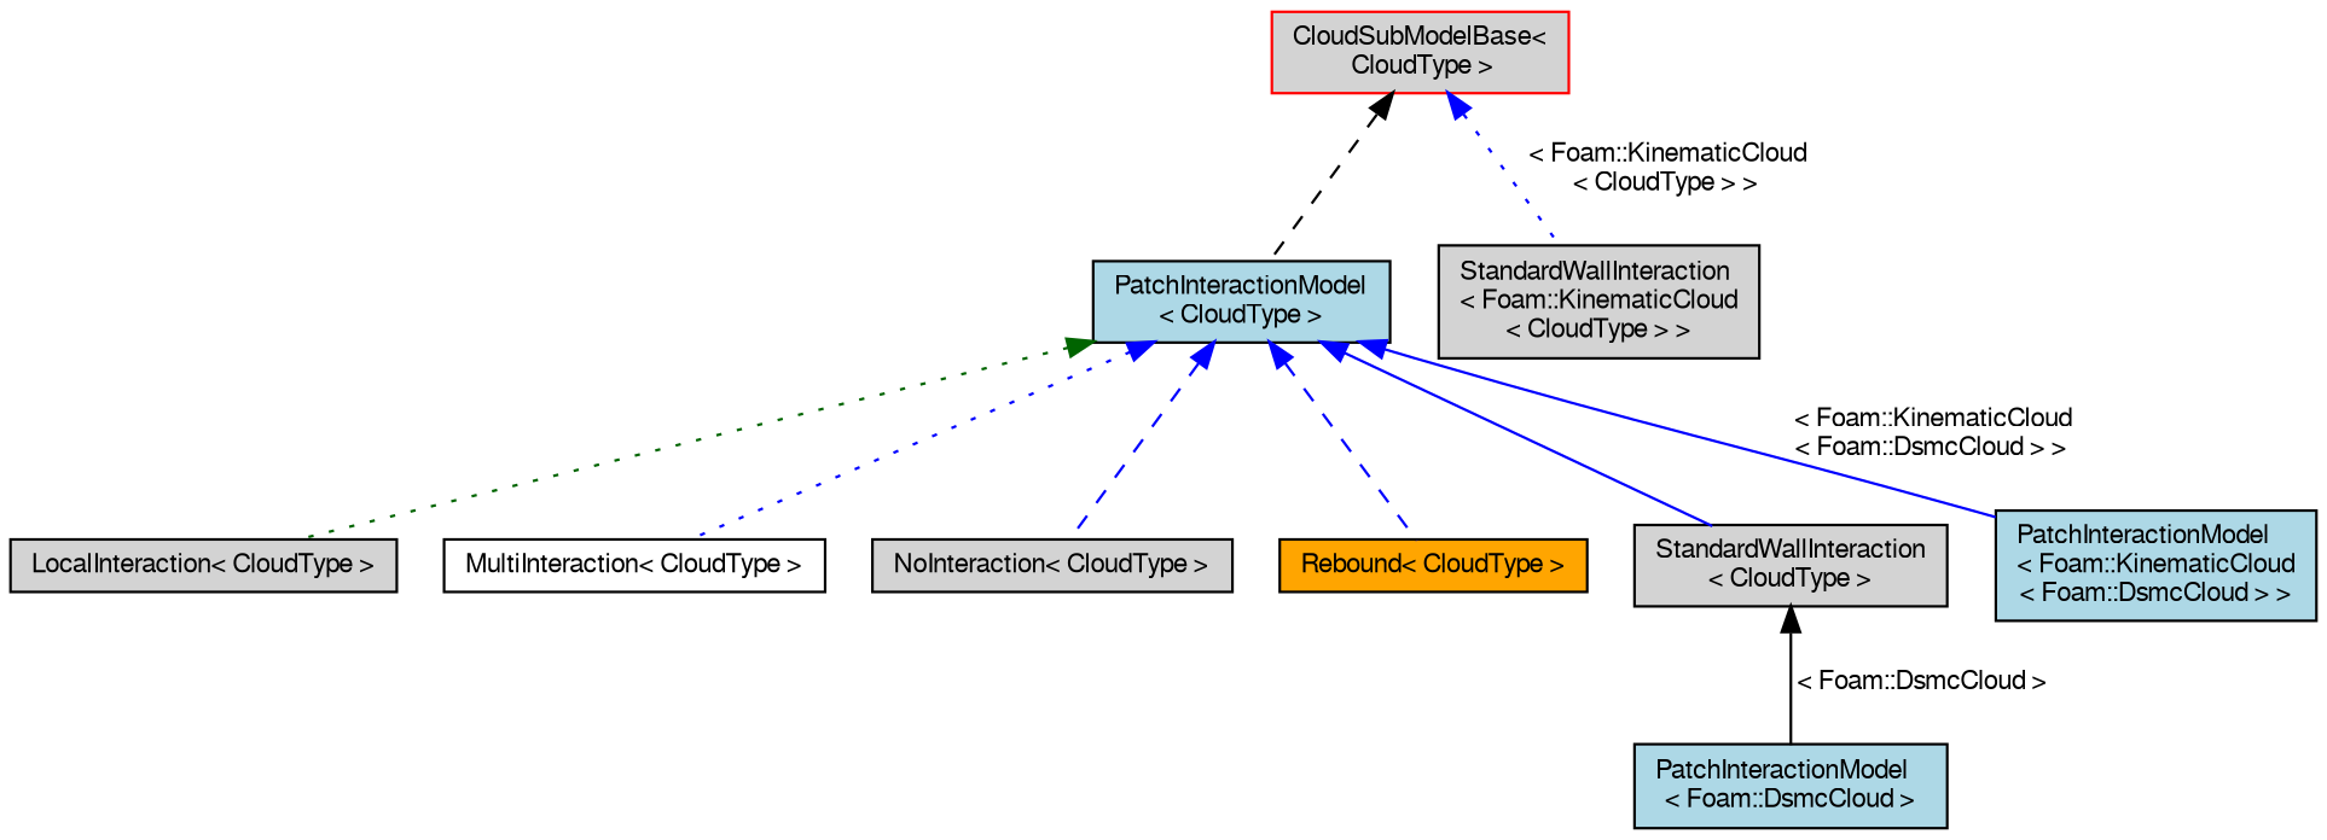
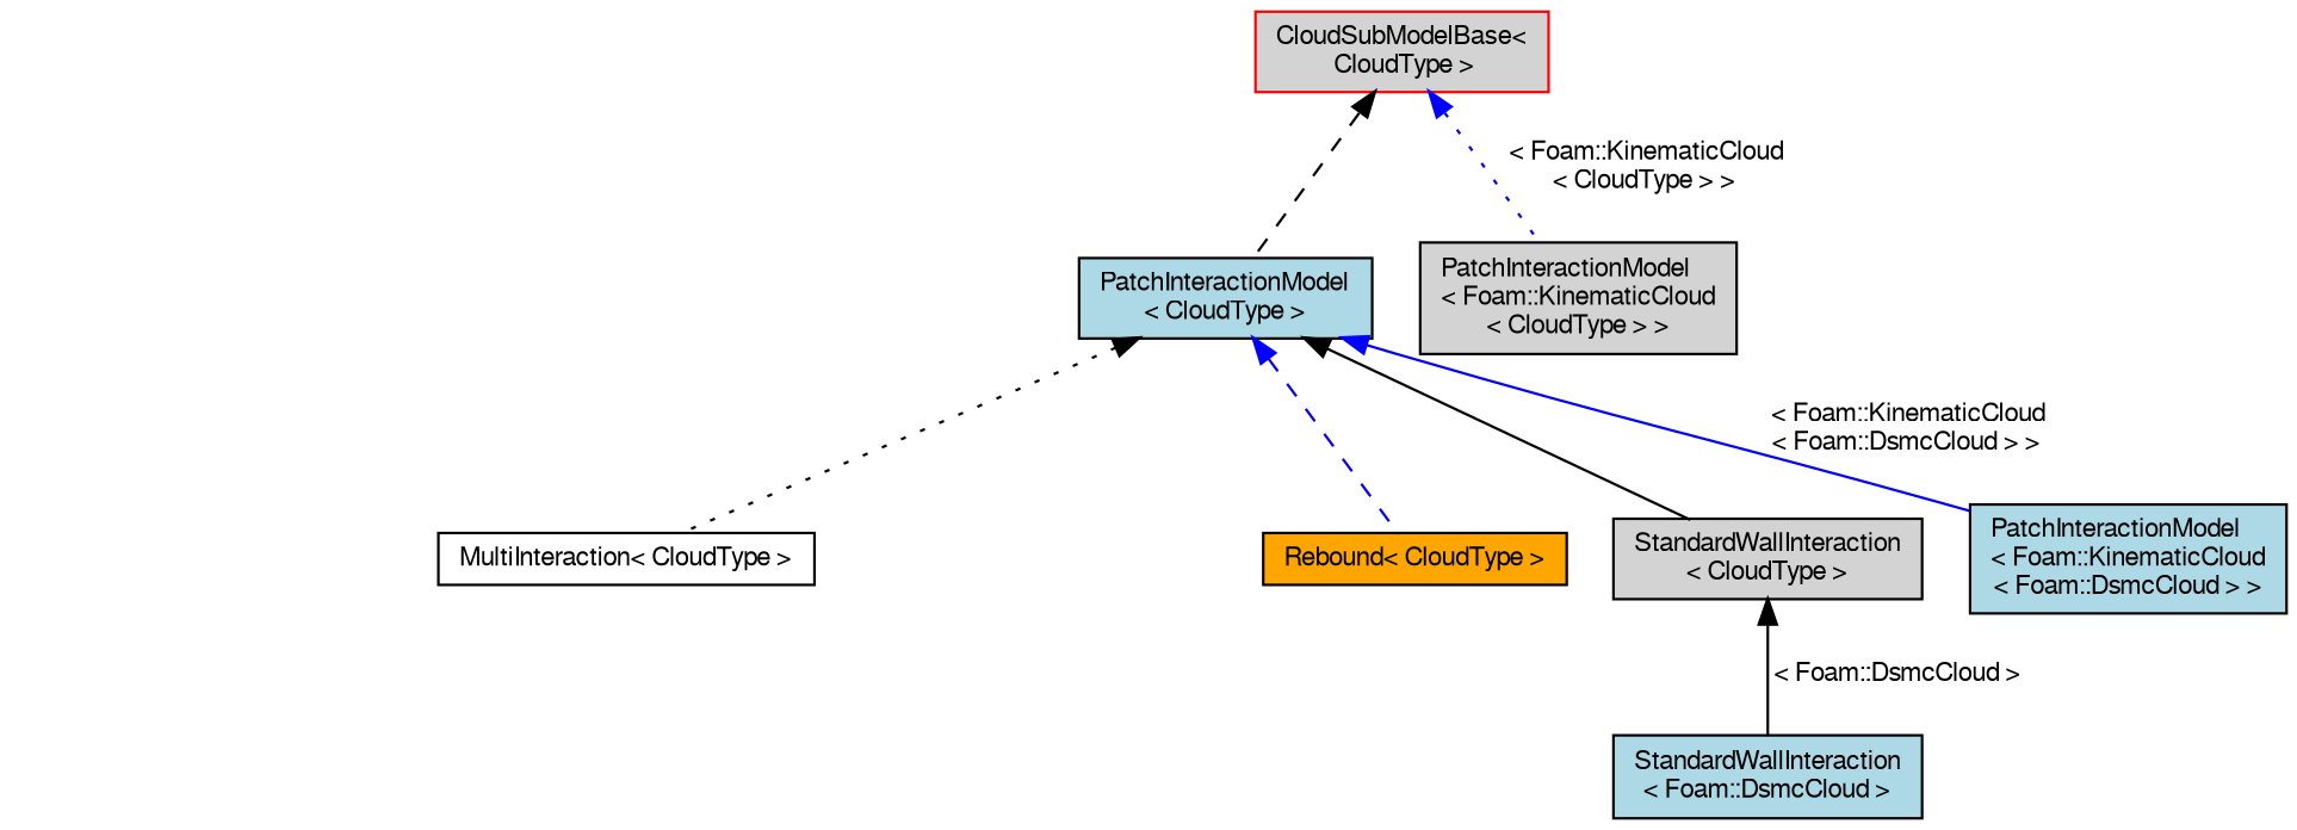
  digraph {
    rankdir=TB
    node [color=black fillcolor=lightgrey fontname=FreeSans fontsize=10 shape=record style=filled]
    edge [color=blue dir=back fontname=FreeSans fontsize=10 labelfontname=FreeSans labelfontsize=10 style=dotted]
    n1 [fillcolor=lightblue fontcolor=black height=0.2 label="PatchInteractionModel\l\< CloudType \>" width=0.4]
-   n2 [height=0.2 label="LocalInteraction\< CloudType \>" width=0.4]
    n3 [fillcolor=white height=0.2 label="MultiInteraction\< CloudType \>" width=0.4]
-   n4 [height=0.2 label="NoInteraction\< CloudType \>" width=0.4]
    n5 [fillcolor=orange height=0.2 label="Rebound\< CloudType \>" width=0.4]
    n6 [height=0.2 label="StandardWallInteraction\l\< CloudType \>" width=0.4]
    n7 [fillcolor=lightblue height=0.2 label="PatchInteractionModel\l\< Foam::KinematicCloud\l\< Foam::DsmcCloud \> \>" width=0.4]
-   n8 [fillcolor=lightblue height=0.2 label="PatchInteractionModel\l\< Foam::DsmcCloud \>" width=0.4]
-   n9 [height=0.2 label="StandardWallInteraction\l\< Foam::KinematicCloud\l\< CloudType \> \>" width=0.4]
+   n8 [fillcolor=lightblue height=0.2 label="StandardWallInteraction\l\< Foam::DsmcCloud \>" width=0.4]
+   n9 [height=0.2 label="PatchInteractionModel\l\< Foam::KinematicCloud\l\< CloudType \> \>" width=0.4]
    n10 [color=red height=0.2 label="CloudSubModelBase\<\l CloudType \>" width=0.4]
-   n1 -> n2 [color=darkgreen]
-   n1 -> n3
-   n1 -> n4 [style=dashed]
+   n1 -> n3 [color=black]
    n1 -> n5 [style=dashed]
-   n1 -> n6 [style=solid]
+   n1 -> n6 [color=black style=solid]
    n1 -> n7 [label=" \< Foam::KinematicCloud\l\< Foam::DsmcCloud \> \>" style=solid]
    n6 -> n8 [color=black label=" \< Foam::DsmcCloud \>" style=solid]
    n10 -> n1 [color=black style=dashed]
    n10 -> n9 [label=" \< Foam::KinematicCloud\l\< CloudType \> \>"]
  }
